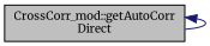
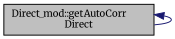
  digraph {
    rankdir=TB
    fontname=Merriweather
-   n1 [color=black fillcolor=grey75 fontcolor=black fontname=Merriweather fontsize=10 height=0.2 label="CrossCorr_mod::getAutoCorr\lDirect" shape=record style=filled width=0.4]
+   n1 [color=black fillcolor=grey75 fontcolor=black fontname=Merriweather fontsize=10 height=0.2 label="Direct_mod::getAutoCorr\lDirect" shape=record style=filled width=0.4]
    n1 -> n1 [color=midnightblue dir=back fontname=Merriweather fontsize=10 labelfontname=Helvetica labelfontsize=10 style=solid]
  }
